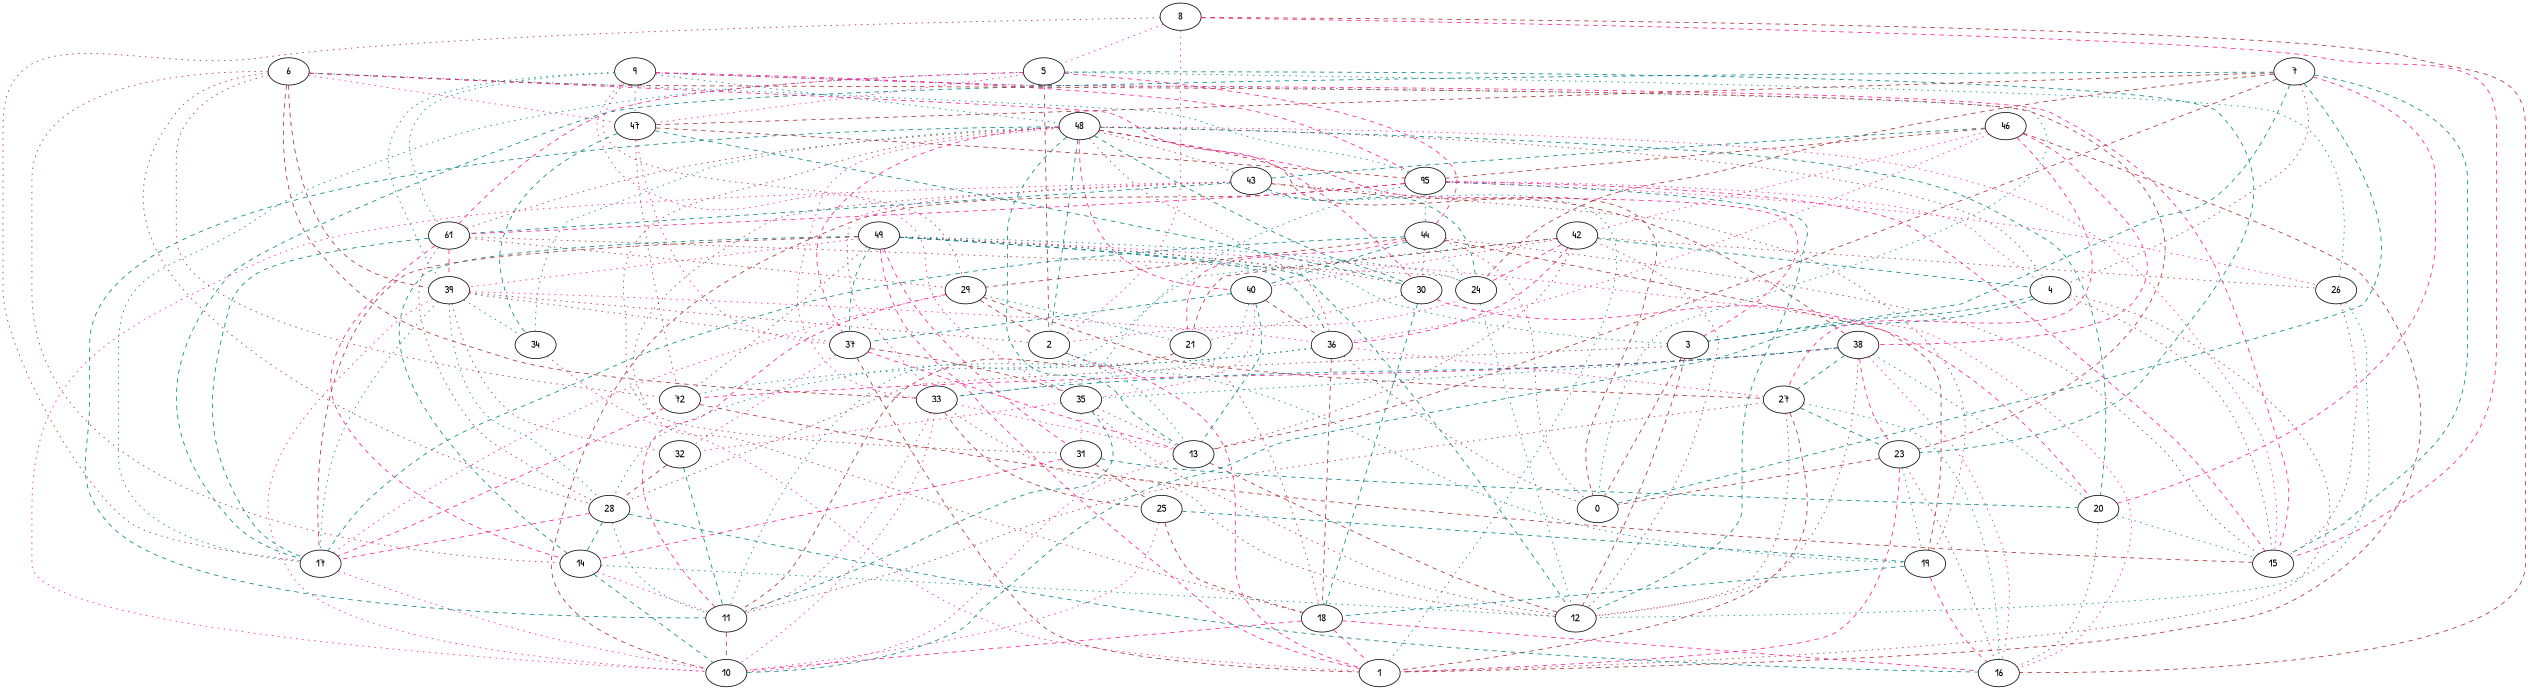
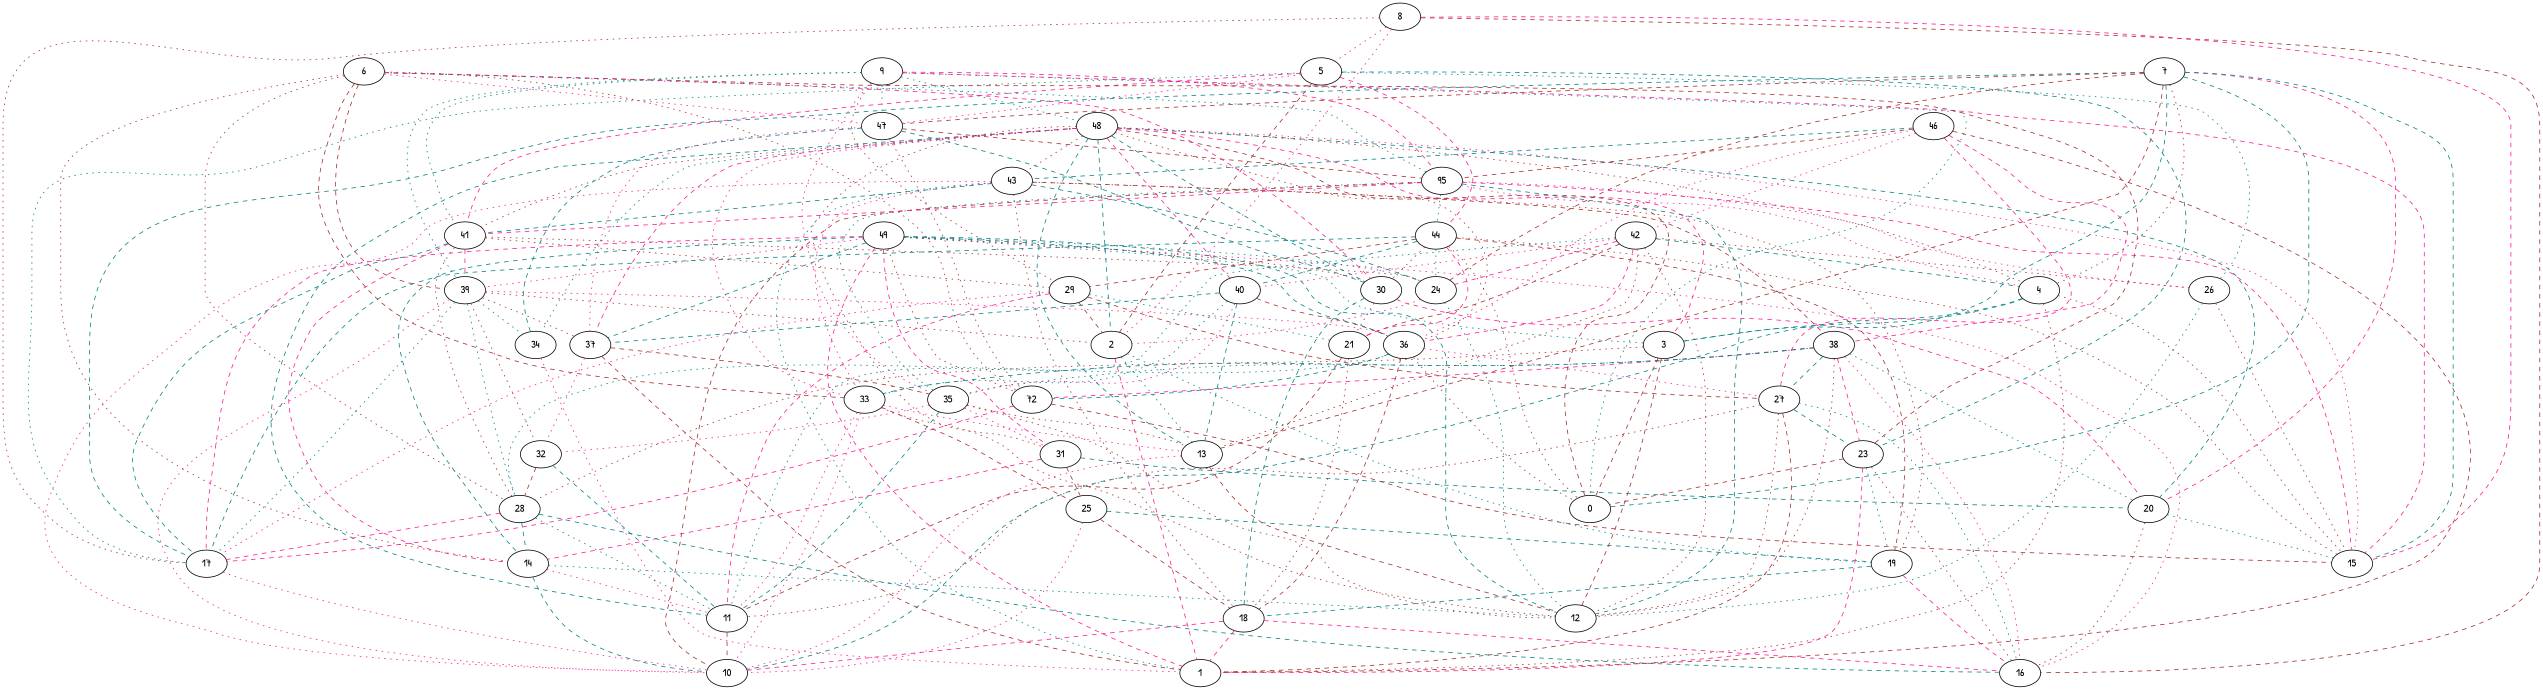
  digraph {
    fontname="Patrick Hand"
    node [fontname="Patrick Hand"]
    edge [color=brown dir=none fontname="Patrick Hand" style=dashed]
    34
    1
    31
    20
    25
    14
    16
    15
    38
    n10 [label=72]
    35
    12
    33
    27
    23
    17
    13
    11
    32
    43
    10
    19
    18
    24
-   41 [label=61]
+   41
    48
    3
    0
    30
    37
    4
    2
    36
    40
    28
    21
    26
    9
    39
    47
    29
    n42 [label=95]
    49
    42
    8
    5
    46
    44
    7
    6
    subgraph sub_1 {
      34
      1
      31
      20
      25
      14
      16
      15
      38
      n10
      35
      12
      33
      27
      23
      17
      13
      11
      32
      43
      10
      19
      18
      24
      41
      48
      3
      0
      30
      37
      4
      2
      36
      40
      28
      21
      26
      9
      39
      47
      29
      n42
      49
      42
      8
      5
      46
      44
      7
      6
    }
    34 -> 1 [color=deeppink style=dotted]
    31 -> 20 [color=teal]
    31 -> 25
    31 -> 14 [color=deeppink]
    20 -> 16 [style=dotted]
    20 -> 15 [color=teal style=dotted]
    25 -> 10 [color=deeppink style=dotted]
    25 -> 19 [color=teal]
    25 -> 18
    14 -> 12 [color=teal style=dotted]
    14 -> 11 [color=deeppink style=dotted]
    14 -> 10 [color=teal]
    38 -> 20 [color=teal style=dotted]
    38 -> 16 [color=deeppink style=dotted]
    38 -> n10 [color=deeppink]
    38 -> 35 [color=teal style=dotted]
    38 -> 12 [style=dotted]
    38 -> 33 [color=teal]
    38 -> 27 [color=teal]
    38 -> 23 [color=deeppink]
    n10 -> 15
    n10 -> 17 [color=deeppink]
    35 -> 31 [color=deeppink style=dotted]
    35 -> 12 [style=dotted]
    35 -> 13 [style=dotted]
    35 -> 11 [color=teal]
    35 -> 32 [color=deeppink style=dotted]
    33 -> 25
    33 -> 12 [style=dotted]
    33 -> 13 [color=deeppink style=dotted]
    33 -> 11 [color=deeppink style=dotted]
    33 -> 10 [color=deeppink style=dotted]
    27 -> 1
    27 -> 16 [color=teal style=dotted]
    27 -> 12 [style=dotted]
    27 -> 23 [color=teal]
    27 -> 11 [style=dotted]
    23 -> 1 [color=deeppink]
    23 -> 16 [style=dotted]
    23 -> 19 [color=teal style=dotted]
    23 -> 0
    17 -> 10 [color=deeppink style=dotted]
    13 -> 12
    13 -> 10 [color=deeppink style=dotted]
    11 -> 10
    32 -> 11 [color=teal]
    32 -> 28
    43 -> 1 [color=teal style=dotted]
    43 -> 38
    43 -> 33 [color=deeppink style=dotted]
    43 -> 10 [color=deeppink style=dotted]
    43 -> 19 [style=dotted]
    43 -> 18 [style=dotted]
    43 -> 24 [color=teal]
    43 -> 41 [color=teal]
    19 -> 16 [color=deeppink]
    19 -> 18 [color=teal]
    18 -> 1 [color=deeppink]
    18 -> 16 [color=deeppink]
    18 -> 10 [color=deeppink]
    24 -> 12 [color=teal style=dotted]
    24 -> 2 [color=deeppink style=dotted]
    41 -> 14 [color=deeppink]
    41 -> 17 [color=teal]
    41 -> 24 [style=dotted]
    41 -> 28 [style=dotted]
    41 -> 39 [color=deeppink]
    41 -> 29 [style=dotted]
    48 -> 34 [color=teal style=dotted]
    48 -> 31 [style=dotted]
    48 -> 20 [color=teal]
    48 -> 15 [color=deeppink style=dotted]
    48 -> 33 [color=deeppink style=dotted]
    48 -> 13 [color=teal]
    48 -> 11 [color=teal]
    48 -> 43 [style=dotted]
    48 -> 41 [style=dotted]
    48 -> 3 [color=deeppink]
    48 -> 0
    48 -> 30 [color=teal]
    48 -> 37 [color=deeppink]
    48 -> 4 [style=dotted]
    48 -> 2 [color=teal]
    48 -> 36 [style=dotted]
    48 -> 40 [color=deeppink]
    3 -> 12
    3 -> 0
    3 -> 28 [style=dotted]
    30 -> 20 [color=deeppink]
    30 -> 18 [color=teal]
    30 -> 21 [style=dotted]
    37 -> 1
    37 -> 35
-   37 -> 13 [color=deeppink]
    37 -> 32 [color=deeppink style=dotted]
    4 -> 1 [style=dotted]
    4 -> 15 [style=dotted]
    4 -> 10 [color=teal]
    4 -> 3 [color=teal]
    2 -> 1 [color=deeppink]
    2 -> 13 [color=teal style=dotted]
    2 -> 19 [color=teal style=dotted]
-   36 -> n10 [color=teal style=dotted]
+   36 -> n10 [color=teal]
    36 -> 27 [color=deeppink style=dotted]
    36 -> 18
    36 -> 0 [style=dotted]
    36 -> 28 [color=teal style=dotted]
    40 -> 35 [color=deeppink style=dotted]
    40 -> 33 [color=teal style=dotted]
    40 -> 13 [color=teal]
    40 -> 37 [color=teal]
    40 -> 36
    28 -> 14 [color=teal]
    28 -> 16 [color=teal]
    28 -> 17 [color=deeppink]
    28 -> 11 [color=teal style=dotted]
    21 -> 11
    21 -> 18 [style=dotted]
    26 -> 15 [style=dotted]
    26 -> 12 [color=teal style=dotted]
    9 -> 15 [color=deeppink]
    9 -> 35 [color=deeppink style=dotted]
    9 -> 41 [color=teal style=dotted]
    9 -> 48 [color=teal style=dotted]
    9 -> 0 [color=teal style=dotted]
    9 -> 39 [color=teal style=dotted]
    9 -> 47 [color=teal style=dotted]
    9 -> 29 [style=dotted]
    9 -> n42 [color=deeppink]
    39 -> 34 [color=teal style=dotted]
    39 -> 17 [color=teal style=dotted]
    39 -> 32 [style=dotted]
    39 -> 10 [color=deeppink style=dotted]
    39 -> 37 [style=dotted]
    39 -> 2 [style=dotted]
    39 -> 36 [color=deeppink style=dotted]
    39 -> 28 [color=teal style=dotted]
    47 -> 34 [color=teal]
    47 -> n10 [style=dotted]
    47 -> 30 [color=teal]
    47 -> 37 [color=deeppink style=dotted]
    47 -> n42
    29 -> 27
    29 -> 17 [color=deeppink style=dotted]
    29 -> 11 [color=deeppink]
    29 -> 2
    29 -> 21 [color=teal style=dotted]
    n42 -> 15 [color=deeppink]
    n42 -> 35 [color=teal style=dotted]
    n42 -> 12 [color=teal]
    n42 -> 10
    n42 -> 41 [color=deeppink]
    n42 -> 4 [color=deeppink style=dotted]
    n42 -> 26 [color=deeppink style=dotted]
    n42 -> 44 [color=teal style=dotted]
    49 -> 1 [color=deeppink]
    49 -> 31 [color=deeppink]
    49 -> 14 [color=teal]
    49 -> 16 [color=deeppink style=dotted]
    49 -> n10 [style=dotted]
    49 -> 12 [color=teal]
-   49 -> 17
+   49 -> 17 [color=deeppink]
    49 -> 24 [color=teal style=dotted]
    49 -> 3 [color=teal style=dotted]
    49 -> 30 [style=dotted]
    49 -> 37 [color=teal]
    49 -> 36 [color=teal]
    49 -> 39 [color=deeppink style=dotted]
    42 -> 12 [style=dotted]
    42 -> 13 [style=dotted]
    42 -> 11 [color=teal style=dotted]
    42 -> 24 [color=deeppink]
    42 -> 4 [color=teal]
    42 -> 36 [color=deeppink]
    42 -> 40 [color=deeppink style=dotted]
    42 -> 21
    42 -> 26 [style=dotted]
    8 -> 16
    8 -> 15 [color=deeppink]
    8 -> 17 [style=dotted]
    8 -> 2 [color=deeppink style=dotted]
    8 -> 5 [color=deeppink style=dotted]
    5 -> 23 [color=teal]
    5 -> 17 [color=teal style=dotted]
    5 -> 41 [color=deeppink]
    5 -> 2
    5 -> 26 [color=teal style=dotted]
    5 -> 47 [color=deeppink style=dotted]
    5 -> 44 [color=deeppink]
    46 -> 1
    46 -> 38 [color=deeppink]
    46 -> 27 [color=deeppink]
    46 -> 43 [color=teal]
    46 -> 36 [color=deeppink style=dotted]
    46 -> n42
    46 -> 42 [color=deeppink style=dotted]
    44 -> 15 [style=dotted]
    44 -> 17 [color=teal]
    44 -> 19
    44 -> 24 [color=teal style=dotted]
    44 -> 0 [style=dotted]
    44 -> 30 [style=dotted]
    44 -> 40 [color=teal]
    44 -> 21 [color=deeppink]
    44 -> 29
    7 -> 20 [color=deeppink]
    7 -> 15 [color=teal]
    7 -> 17 [color=teal]
    7 -> 13
    7 -> 24
    7 -> 3 [color=teal]
    7 -> 0 [color=teal]
    7 -> 4 [style=dotted]
    7 -> 47
    6 -> 14 [style=dotted]
    6 -> n10 [style=dotted]
    6 -> 33
    6 -> 23
    6 -> 30 [color=deeppink]
    6 -> 28 [style=dotted]
    6 -> 39
    6 -> 47 [color=deeppink style=dotted]
    6 -> n42 [color=teal style=dotted]
  }
